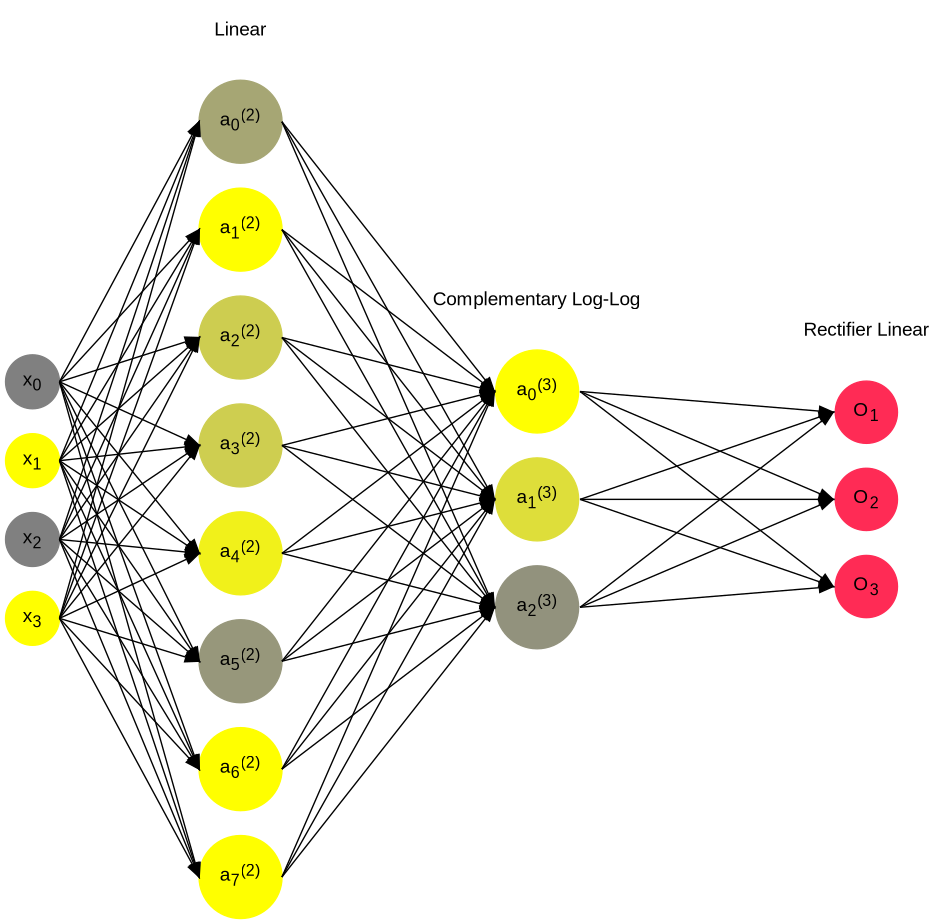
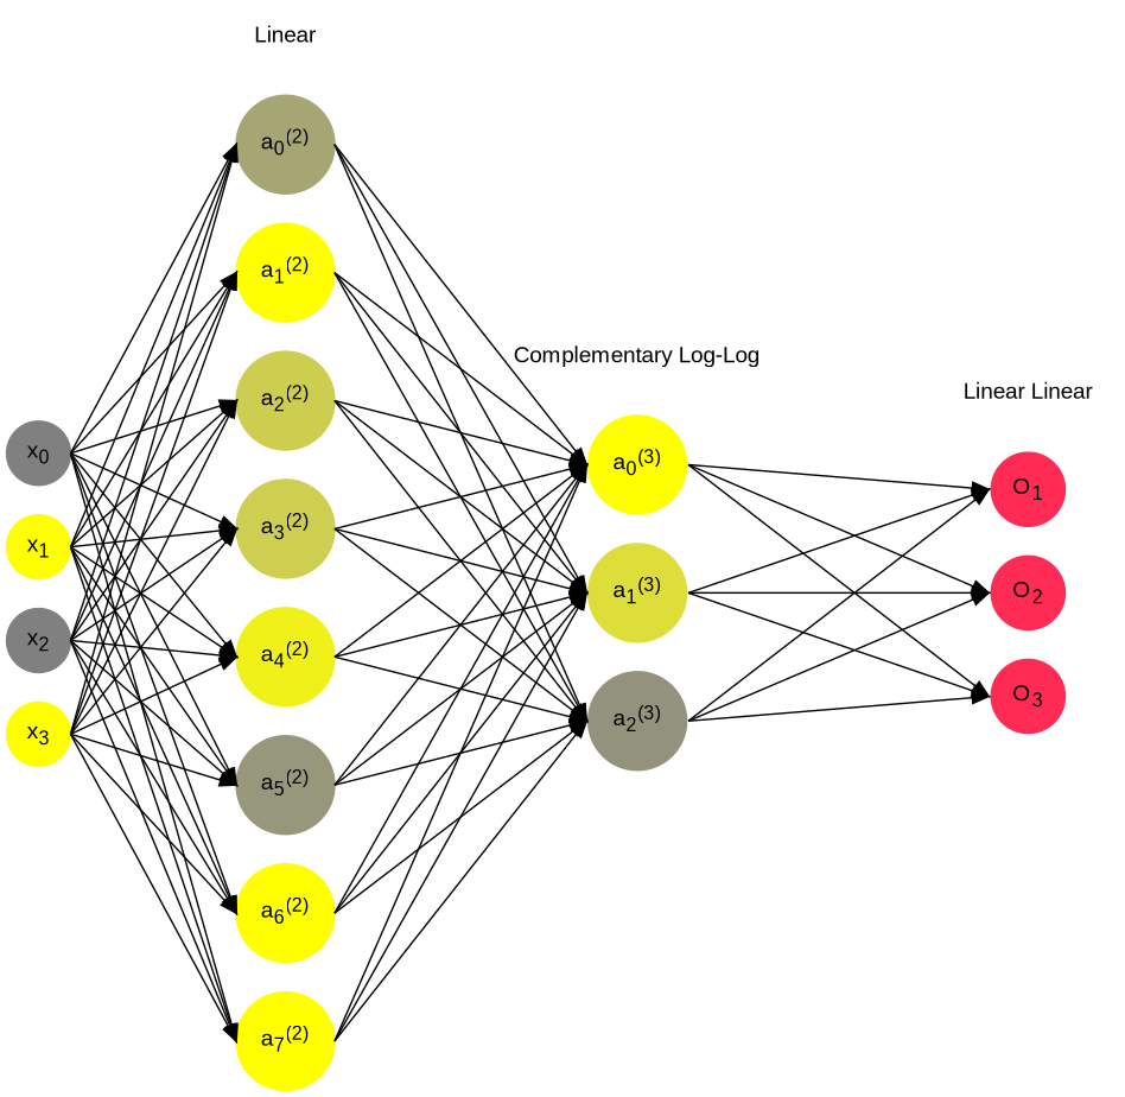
  digraph {
    rankdir=LR
    ranksep=1.4
    splines=false
    fontname="Liberation Sans"
    node [shape=circle style=filled fontname="Liberation Sans"]
    edge [headport=w style=solid tailport=e fontname="Liberation Sans"]
    n1 [color="0.1667, 0.0, 0.5" fillcolor="0.1667, 0.0, 0.5" label=<x<sub>0</sub>>]
    n2 [color="0.1667, 1.0, 1.0" fillcolor="0.1667, 1.0, 1.0" label=<x<sub>1</sub>>]
    n3 [color="0.1667, 0.0, 0.5" fillcolor="0.1667, 0.0, 0.5" label=<x<sub>2</sub>>]
    n4 [color="0.1667, 1.0, 1.0" fillcolor="0.1667, 1.0, 1.0" label=<x<sub>3</sub>>]
    n5 [color="0.1667, 0.298486, 0.649243" fillcolor="0.1667, 0.298486, 0.649243" label=<a<sub>0</sub><sup>(2)</sup>>]
    n6 [color="0.1667, 1.807570, 1.403785" fillcolor="0.1667, 1.807570, 1.403785" label=<a<sub>1</sub><sup>(2)</sup>>]
    n7 [color="0.1667, 0.607187, 0.803593" fillcolor="0.1667, 0.607187, 0.803593" label=<a<sub>2</sub><sup>(2)</sup>>]
    n8 [color="0.1667, 0.610360, 0.805180" fillcolor="0.1667, 0.610360, 0.805180" label=<a<sub>3</sub><sup>(2)</sup>>]
    n9 [color="0.1667, 0.888623, 0.944311" fillcolor="0.1667, 0.888623, 0.944311" label=<a<sub>4</sub><sup>(2)</sup>>]
    n10 [color="0.1667, 0.181812, 0.590906" fillcolor="0.1667, 0.181812, 0.590906" label=<a<sub>5</sub><sup>(2)</sup>>]
    n11 [color="0.1667, 1.257545, 1.128773" fillcolor="0.1667, 1.257545, 1.128773" label=<a<sub>6</sub><sup>(2)</sup>>]
    n12 [color="0.1667, 1.898978, 1.449489" fillcolor="0.1667, 1.898978, 1.449489" label=<a<sub>7</sub><sup>(2)</sup>>]
    n13 [color="0.1667, 0.993349, 0.996675" fillcolor="0.1667, 0.993349, 0.996675" label=<a<sub>0</sub><sup>(3)</sup>>]
    n14 [color="0.1667, 0.738135, 0.869067" fillcolor="0.1667, 0.738135, 0.869067" label=<a<sub>1</sub><sup>(3)</sup>>]
    n15 [color="0.1667, 0.146741, 0.573371" fillcolor="0.1667, 0.146741, 0.573371" label=<a<sub>2</sub><sup>(3)</sup>>]
    n16 [color="0.9667, 0.83, 1.0" fillcolor="0.9667, 0.83, 1.0" label=<O<sub>1</sub>>]
    n17 [color="0.9667, 0.83, 1.0" fillcolor="0.9667, 0.83, 1.0" label=<O<sub>2</sub>>]
    n18 [color="0.9667, 0.83, 1.0" fillcolor="0.9667, 0.83, 1.0" label=<O<sub>3</sub>>]
    n19 [label=Linear shape=plaintext style=""]
    n20 [label="Complementary Log-Log" shape=plaintext style=""]
-   n21 [label="Rectifier Linear" shape=plaintext style=""]
+   n21 [label="Linear Linear" shape=plaintext style=""]
    subgraph sub_1 {
      n1
    }
    subgraph sub_2 {
      n2
    }
    subgraph sub_3 {
      n3
    }
    subgraph sub_4 {
      n4
    }
    subgraph sub_5 {
      n5
    }
    subgraph sub_6 {
      n6
    }
    subgraph sub_7 {
      n7
    }
    subgraph sub_8 {
      n8
    }
    subgraph sub_9 {
      n9
    }
    subgraph sub_10 {
      n10
    }
    subgraph sub_11 {
      n11
    }
    subgraph sub_12 {
      n12
    }
    subgraph sub_13 {
      n13
    }
    subgraph sub_14 {
      n14
    }
    subgraph sub_15 {
      n15
    }
    subgraph sub_16 {
      n16
    }
    subgraph sub_17 {
      n17
    }
    subgraph sub_18 {
      n18
    }
    subgraph sub_19 {
      rank=same
      n1
      n2
      n3
      n4
    }
    subgraph sub_20 {
      rank=same
      n5
      n6
      n7
      n8
      n9
      n10
      n11
      n12
    }
    subgraph sub_21 {
      rank=same
      n13
      n14
      n15
    }
    subgraph sub_22 {
      rank=same
      n16
      n17
      n18
    }
    subgraph sub_23 {
      rank=same
      n5
      n19
    }
    subgraph sub_24 {
      rank=same
      n13
      n20
    }
    subgraph sub_25 {
      rank=same
      n16
      n21
    }
    n1 -> n2 [style=invis]
    n1 -> n5
    n1 -> n6
    n1 -> n7
    n1 -> n8
    n1 -> n9
    n1 -> n10
    n1 -> n11
    n1 -> n12
    n2 -> n3 [style=invis]
    n2 -> n5
    n2 -> n6
    n2 -> n7
    n2 -> n8
    n2 -> n9
    n2 -> n10
    n2 -> n11
    n2 -> n12
    n3 -> n4 [style=invis]
    n3 -> n5
    n3 -> n6
    n3 -> n7
    n3 -> n8
    n3 -> n9
    n3 -> n10
    n3 -> n11
    n3 -> n12
    n4 -> n5
    n4 -> n6
    n4 -> n7
    n4 -> n8
    n4 -> n9
    n4 -> n10
    n4 -> n11
    n4 -> n12
    n5 -> n6 [style=invis]
    n5 -> n13
    n5 -> n14
    n5 -> n15
    n6 -> n7 [style=invis]
    n6 -> n13
    n6 -> n14
    n6 -> n15
    n7 -> n8 [style=invis]
    n7 -> n13
    n7 -> n14
    n7 -> n15
    n8 -> n9 [style=invis]
    n8 -> n13
    n8 -> n14
    n8 -> n15
    n9 -> n10 [style=invis]
    n9 -> n13
    n9 -> n14
    n9 -> n15
    n10 -> n11 [style=invis]
    n10 -> n13
    n10 -> n14
    n10 -> n15
    n11 -> n12 [style=invis]
    n11 -> n13
    n11 -> n14
    n11 -> n15
    n12 -> n13
    n12 -> n14
    n12 -> n15
    n13 -> n14 [style=invis]
    n13 -> n16
    n13 -> n17
    n13 -> n18
    n14 -> n15 [style=invis]
    n14 -> n16
    n14 -> n17
    n14 -> n18
    n15 -> n16
    n15 -> n17
    n15 -> n18
    n16 -> n17 [style=invis]
    n17 -> n18 [style=invis]
    n19 -> n5 [style=invis]
    n20 -> n13 [style=invis]
    n21 -> n16 [style=invis]
  }
